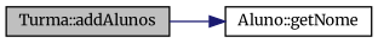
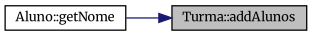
  digraph {
    rankdir=LR
    fontname=Merriweather
    node [color=black fontname=Merriweather fontsize=10 shape=record style=filled]
    n1 [fillcolor=grey75 fontcolor=black height=0.2 label="Turma::addAlunos" width=0.4]
    n2 [fillcolor=white height=0.2 label="Aluno::getNome" width=0.4]
-   n1 -> n2 [color=midnightblue fontname=Merriweather fontsize=10 labelfontname=Helvetica labelfontsize=10 style=solid]
+   n2 -> n1 [color=midnightblue fontname=Merriweather fontsize=10 labelfontname=Helvetica labelfontsize=10 style=solid]
  }
